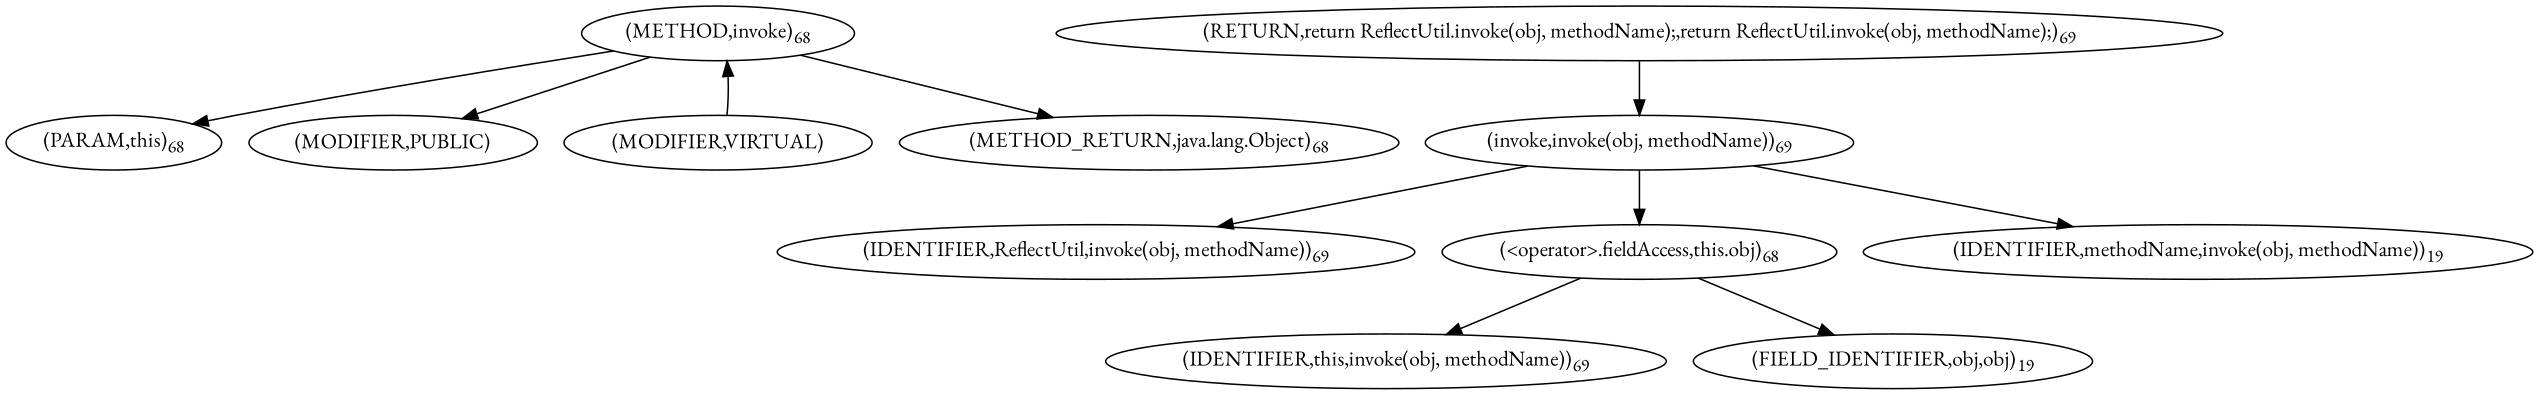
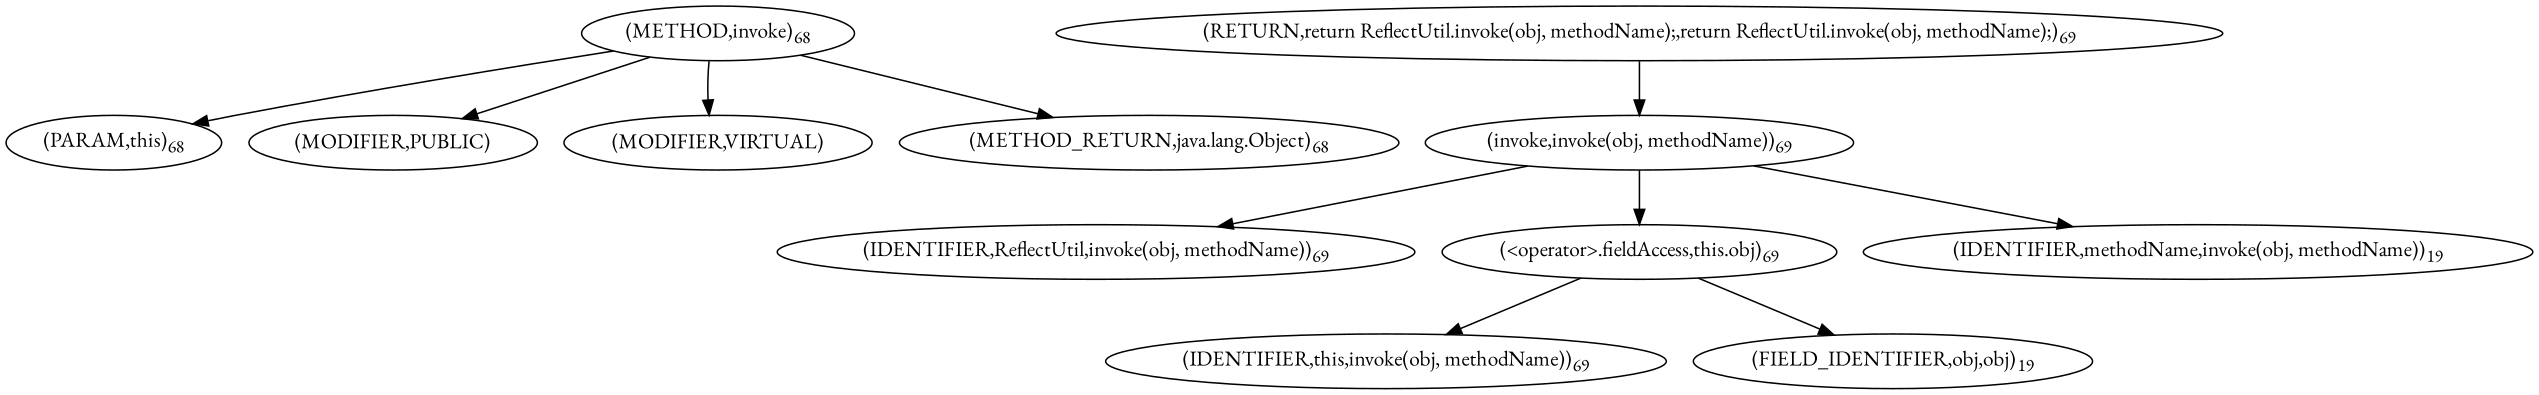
  digraph {
    fontname="EB Garamond"
    node [fontname="EB Garamond"]
    edge [fontname="EB Garamond"]
    n1 [label=<(METHOD,invoke)<SUB>68</SUB>>]
    n2 [label=<(PARAM,this)<SUB>68</SUB>>]
    n3 [label=<(MODIFIER,PUBLIC)>]
    n4 [label=<(MODIFIER,VIRTUAL)>]
    n5 [label=<(METHOD_RETURN,java.lang.Object)<SUB>68</SUB>>]
    n6 [label=<(RETURN,return ReflectUtil.invoke(obj, methodName);,return ReflectUtil.invoke(obj, methodName);)<SUB>69</SUB>>]
    n7 [label=<(invoke,invoke(obj, methodName))<SUB>69</SUB>>]
    n8 [label=<(IDENTIFIER,ReflectUtil,invoke(obj, methodName))<SUB>69</SUB>>]
-   n9 [label=<(&lt;operator&gt;.fieldAccess,this.obj)<SUB>68</SUB>>]
+   n9 [label=<(&lt;operator&gt;.fieldAccess,this.obj)<SUB>69</SUB>>]
    n10 [label=<(IDENTIFIER,methodName,invoke(obj, methodName))<SUB>19</SUB>>]
    n11 [label=<(IDENTIFIER,this,invoke(obj, methodName))<SUB>69</SUB>>]
    n12 [label=<(FIELD_IDENTIFIER,obj,obj)<SUB>19</SUB>>]
    n1 -> n2
    n1 -> n3
-   n4 -> n1
+   n1 -> n4
    n1 -> n5
    n6 -> n7
    n7 -> n8
    n7 -> n9
    n7 -> n10
    n9 -> n11
    n9 -> n12
  }
